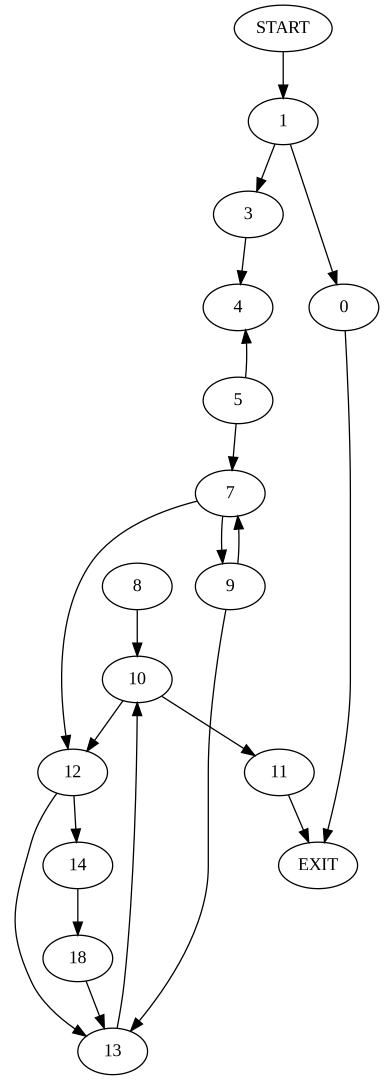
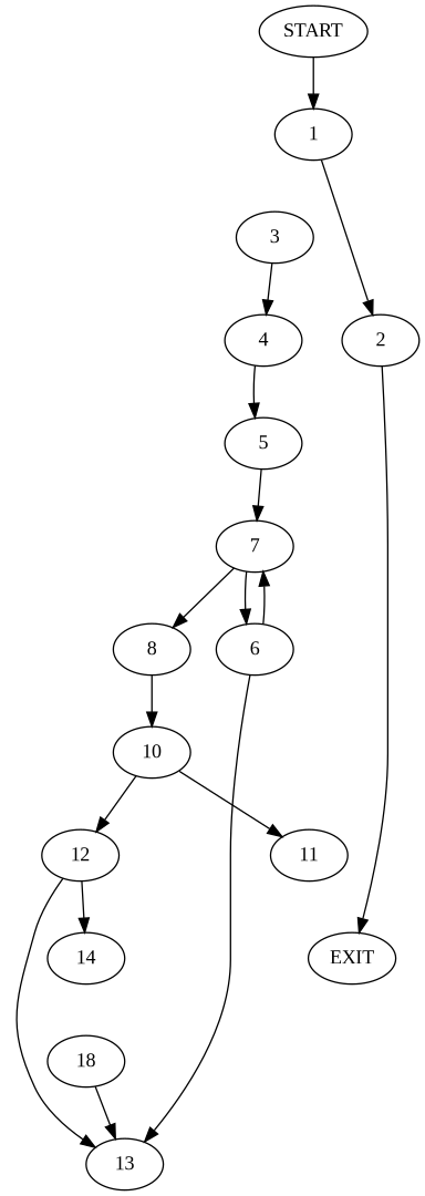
  digraph {
    fontname="Liberation Serif"
    node [fontname="Liberation Serif"]
    edge [fontname="Liberation Serif"]
    n1 [label=START]
    1
-   2 [label=0]
+   2
    3
    n5 [label=EXIT]
    4
    5
    7
    8
-   9
+   9 [label=6]
    10
    13
    11
    12
    14
    n16 [label=18]
    n1 -> 1
    1 -> 2
-   1 -> 3
    2 -> n5
    3 -> 4
-   5 -> 4
+   4 -> 5
    5 -> 7
-   7 -> 12
+   7 -> 8
    7 -> 9
    8 -> 10
    9 -> 7
    9 -> 13
    10 -> 11
    10 -> 12
-   13 -> 10
-   11 -> n5
    12 -> 13
    12 -> 14
-   14 -> n16
    n16 -> 13
  }
